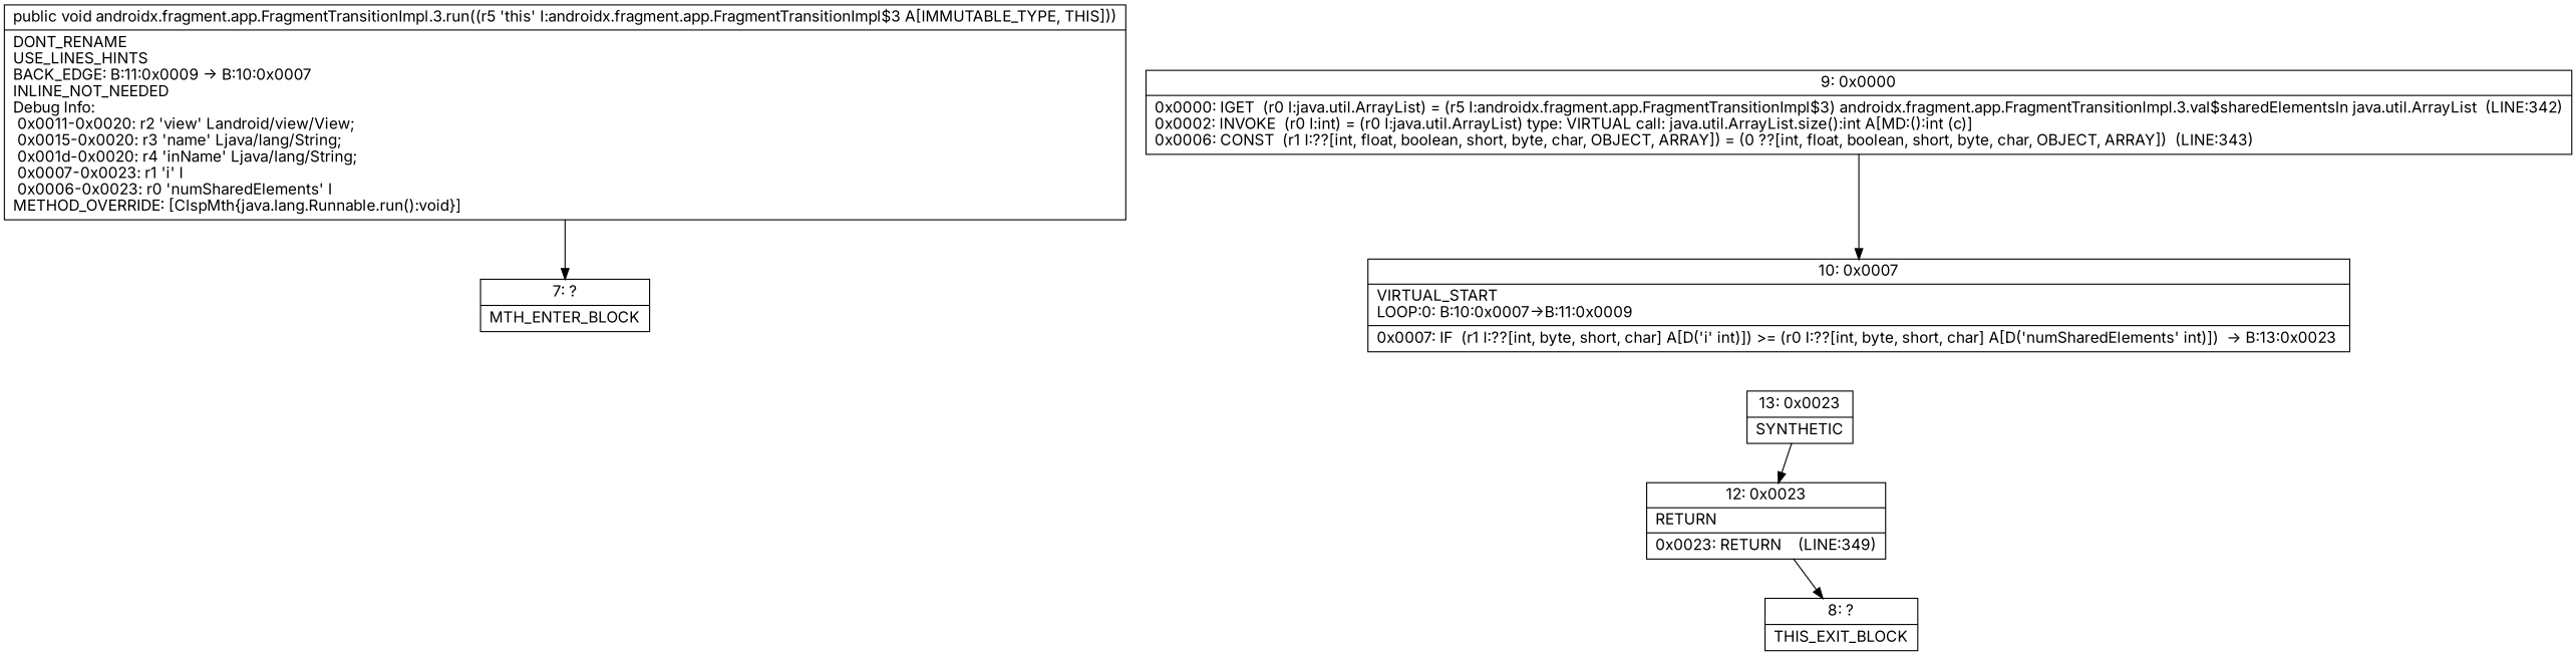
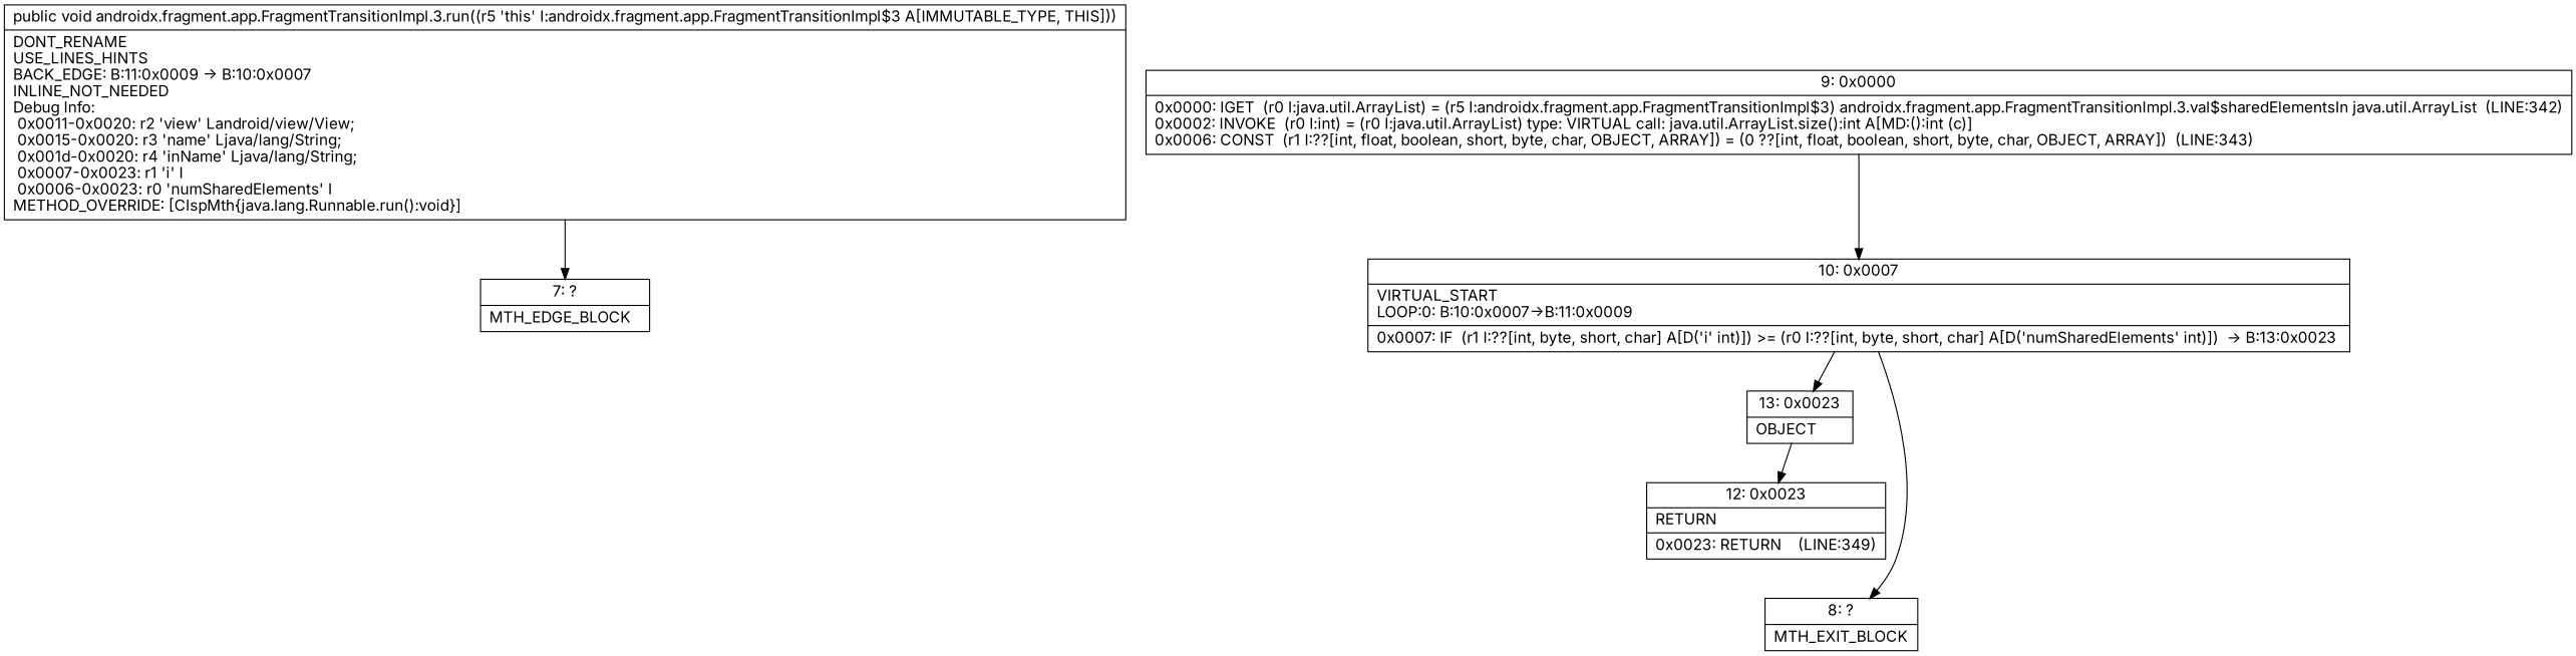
  digraph {
    fontname=Inter
    node [fontname=Inter shape=record]
    edge [fontname=Inter]
-   n1 [label="{7\:\ ?|MTH_ENTER_BLOCK\l}"]
+   n1 [label="{7\:\ ?|MTH_EDGE_BLOCK\l}"]
    n2 [label="{9\:\ 0x0000|0x0000: IGET  (r0 I:java.util.ArrayList) = (r5 I:androidx.fragment.app.FragmentTransitionImpl$3) androidx.fragment.app.FragmentTransitionImpl.3.val$sharedElementsIn java.util.ArrayList  (LINE:342)\l0x0002: INVOKE  (r0 I:int) = (r0 I:java.util.ArrayList) type: VIRTUAL call: java.util.ArrayList.size():int A[MD:():int (c)]\l0x0006: CONST  (r1 I:??[int, float, boolean, short, byte, char, OBJECT, ARRAY]) = (0 ??[int, float, boolean, short, byte, char, OBJECT, ARRAY])  (LINE:343)\l}"]
    n3 [label="{10\:\ 0x0007|VIRTUAL_START\lLOOP:0: B:10:0x0007\-\>B:11:0x0009\l|0x0007: IF  (r1 I:??[int, byte, short, char] A[D('i' int)]) \>= (r0 I:??[int, byte, short, char] A[D('numSharedElements' int)])  \-\> B:13:0x0023 \l}"]
-   n4 [label="{13\:\ 0x0023|SYNTHETIC\l}"]
+   n4 [label="{13\:\ 0x0023|OBJECT\l}"]
    n5 [label="{12\:\ 0x0023|RETURN\l|0x0023: RETURN    (LINE:349)\l}"]
-   n6 [label="{8\:\ ?|THIS_EXIT_BLOCK\l}"]
+   n6 [label="{8\:\ ?|MTH_EXIT_BLOCK\l}"]
    n7 [label="{public void androidx.fragment.app.FragmentTransitionImpl.3.run((r5 'this' I:androidx.fragment.app.FragmentTransitionImpl$3 A[IMMUTABLE_TYPE, THIS]))  | DONT_RENAME\lUSE_LINES_HINTS\lBACK_EDGE: B:11:0x0009 \-\> B:10:0x0007\lINLINE_NOT_NEEDED\lDebug Info:\l  0x0011\-0x0020: r2 'view' Landroid\/view\/View;\l  0x0015\-0x0020: r3 'name' Ljava\/lang\/String;\l  0x001d\-0x0020: r4 'inName' Ljava\/lang\/String;\l  0x0007\-0x0023: r1 'i' I\l  0x0006\-0x0023: r0 'numSharedElements' I\lMETHOD_OVERRIDE: [ClspMth\{java.lang.Runnable.run():void\}]\l}"]
    n2 -> n3
+   n3 -> n4
    n4 -> n5
-   n5 -> n6
+   n3 -> n6
    n7 -> n1
  }
